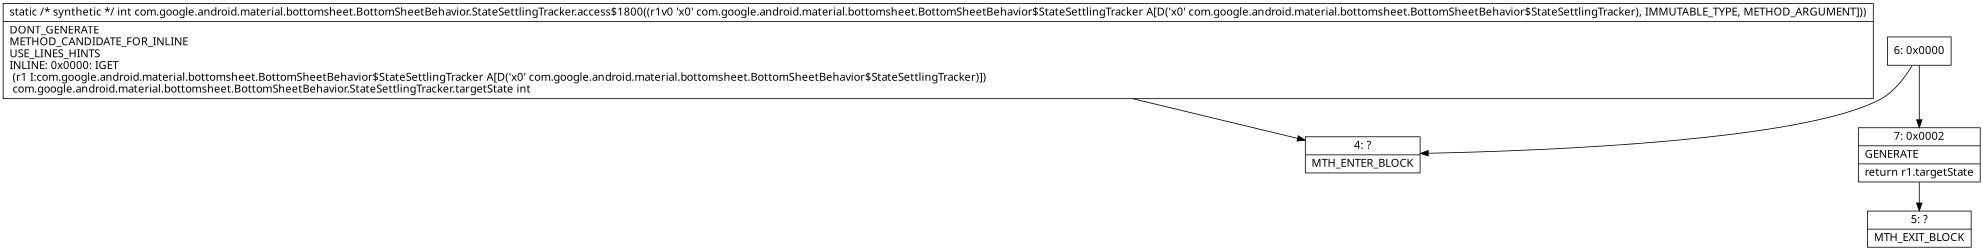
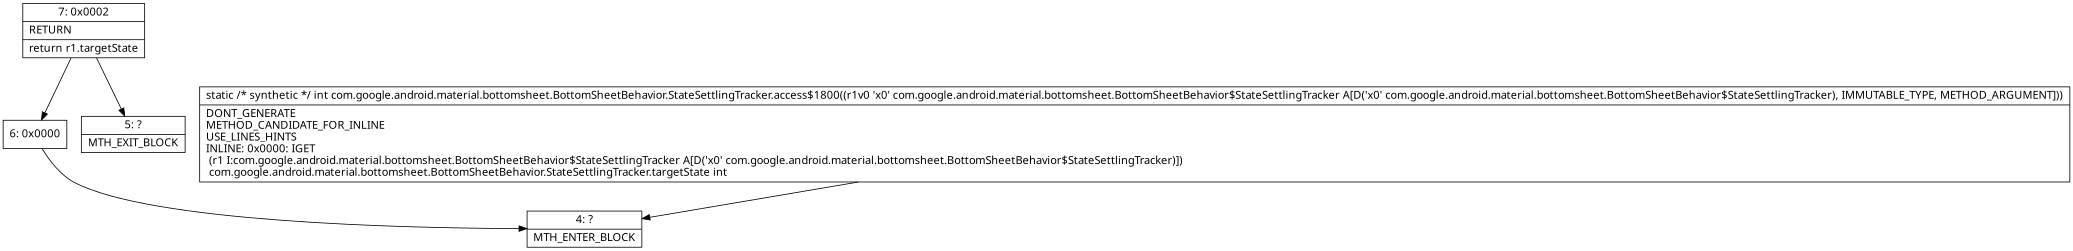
  digraph {
    fontname="Noto Sans"
    node [fontname="Noto Sans" shape=record]
    edge [fontname="Noto Sans"]
    n1 [label="{4\:\ ?|MTH_ENTER_BLOCK\l}"]
    n2 [label="{6\:\ 0x0000}"]
-   n3 [label="{7\:\ 0x0002|GENERATE\l|return r1.targetState\l}"]
+   n3 [label="{7\:\ 0x0002|RETURN\l|return r1.targetState\l}"]
    n4 [label="{5\:\ ?|MTH_EXIT_BLOCK\l}"]
    n5 [label="{static \/* synthetic *\/ int com.google.android.material.bottomsheet.BottomSheetBehavior.StateSettlingTracker.access$1800((r1v0 'x0' com.google.android.material.bottomsheet.BottomSheetBehavior$StateSettlingTracker A[D('x0' com.google.android.material.bottomsheet.BottomSheetBehavior$StateSettlingTracker), IMMUTABLE_TYPE, METHOD_ARGUMENT]))  | DONT_GENERATE\lMETHOD_CANDIDATE_FOR_INLINE\lUSE_LINES_HINTS\lINLINE: 0x0000: IGET  \l  (r1 I:com.google.android.material.bottomsheet.BottomSheetBehavior$StateSettlingTracker A[D('x0' com.google.android.material.bottomsheet.BottomSheetBehavior$StateSettlingTracker)])\l com.google.android.material.bottomsheet.BottomSheetBehavior.StateSettlingTracker.targetState int\l}"]
    n2 -> n1
-   n2 -> n3
+   n3 -> n2
    n3 -> n4
    n5 -> n1
  }
